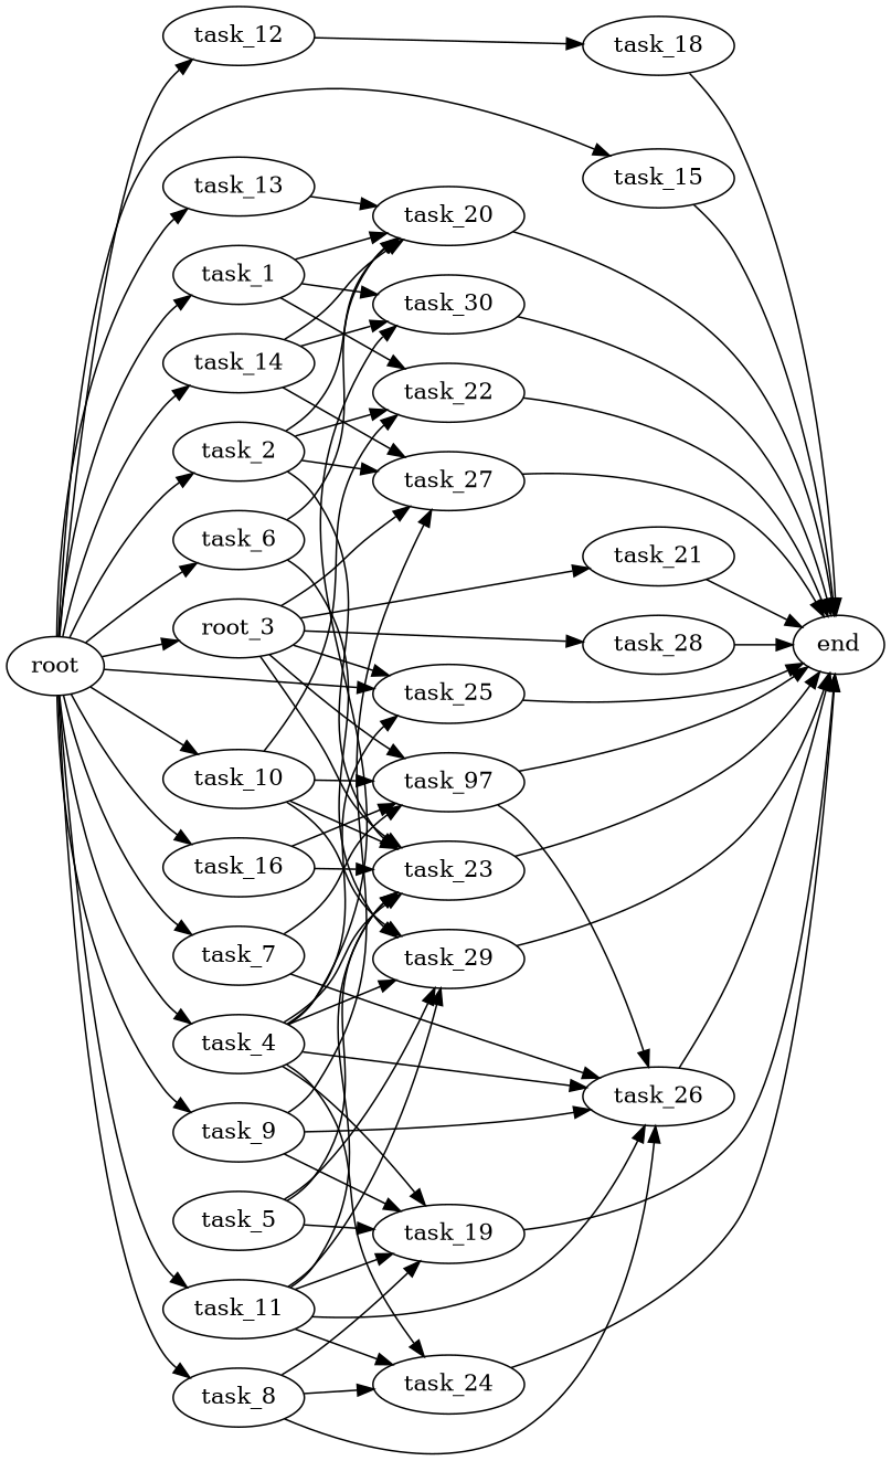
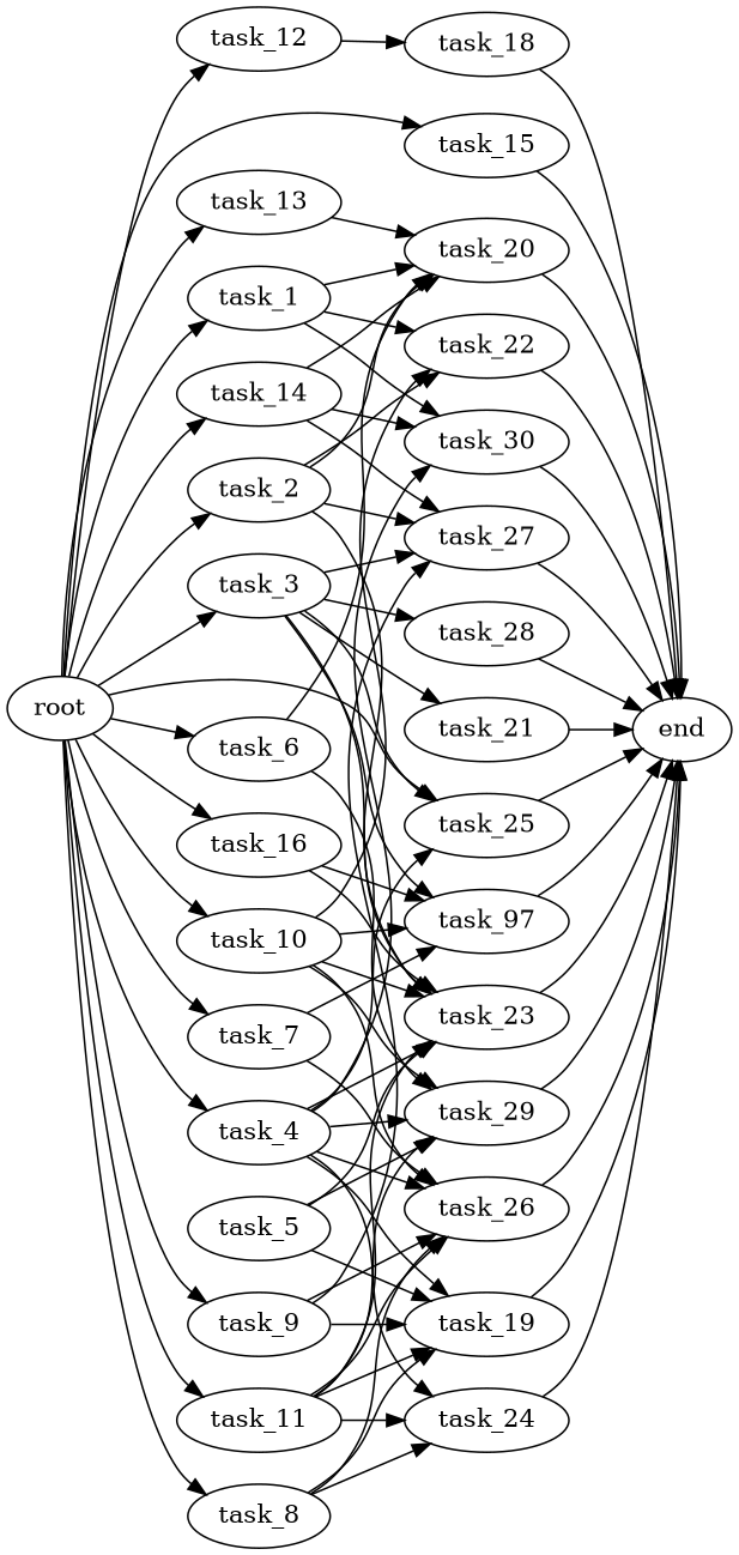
  digraph {
    rankdir=LR
    root
    task_1
    task_2
-   task_3 [label=root_3]
+   task_3
    task_4
    task_6
    task_7
    task_8
    task_9
    task_10
    task_11
    task_12
    task_13
    task_14
    task_15
    task_16
    task_25
    task_20
    task_22
    task_30
    task_23
    task_27
    n23 [label=task_97]
    task_21
    task_28
    task_19
    task_24
    task_26
    task_29
    task_5
    task_18
    end
    root -> task_1
    root -> task_2
    root -> task_3
    root -> task_4
    root -> task_6
    root -> task_7
    root -> task_8
    root -> task_9
    root -> task_10
    root -> task_11
    root -> task_12
    root -> task_13
    root -> task_14
    root -> task_15
    root -> task_16
    root -> task_25
    task_1 -> task_20
    task_1 -> task_22
    task_1 -> task_30
    task_2 -> task_20
    task_2 -> task_22
    task_2 -> task_23
    task_2 -> task_27
    task_3 -> task_25
    task_3 -> task_23
    task_3 -> task_27
    task_3 -> n23
    task_3 -> task_21
    task_3 -> task_28
    task_4 -> task_25
    task_4 -> task_30
    task_4 -> task_23
    task_4 -> task_19
    task_4 -> task_24
    task_4 -> task_26
    task_4 -> task_29
    task_6 -> task_20
    task_6 -> task_29
    task_7 -> n23
    task_7 -> task_26
    task_8 -> task_19
    task_8 -> task_24
    task_8 -> task_26
    task_9 -> task_27
    task_9 -> task_19
    task_9 -> task_26
    task_10 -> task_22
    task_10 -> task_23
    task_10 -> n23
-   n23 -> task_26
+   task_10 -> task_26
    task_10 -> task_29
    task_11 -> task_23
    task_11 -> task_19
    task_11 -> task_24
    task_11 -> task_26
    task_11 -> task_29
    task_12 -> task_18
    task_13 -> task_20
    task_14 -> task_20
    task_14 -> task_30
    task_14 -> task_27
    task_15 -> end
    task_16 -> task_23
    task_16 -> n23
    task_25 -> end
    task_20 -> end
    task_22 -> end
    task_30 -> end
    task_23 -> end
    task_27 -> end
    n23 -> end
    task_21 -> end
    task_28 -> end
    task_19 -> end
    task_24 -> end
    task_26 -> end
    task_29 -> end
    task_5 -> task_23
    task_5 -> task_19
    task_5 -> task_29
    task_18 -> end
  }
